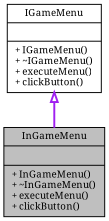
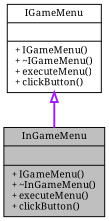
  digraph {
    fontname="Noto Serif"
    node [color=black fontname="Noto Serif" fontsize=10 shape=record style=filled]
-   n1 [fillcolor=grey75 fontcolor=black height=0.2 label="{InGameMenu\n||+ InGameMenu()\l+ ~InGameMenu()\l+ executeMenu()\l+ clickButton()\l}" width=0.4]
+   n1 [fillcolor=grey75 fontcolor=black height=0.2 label="{InGameMenu\n||+ IGameMenu()\l+ ~InGameMenu()\l+ executeMenu()\l+ clickButton()\l}" width=0.4]
    n2 [fillcolor=white height=0.2 label="{IGameMenu\n||+ IGameMenu()\l+ ~IGameMenu()\l+ executeMenu()\l+ clickButton()\l}" width=0.4]
    n2 -> n1 [arrowtail=onormal color=purple dir=back fontname="Noto Serif" fontsize=10 labelfontname=Helvetica labelfontsize=10 style=bold]
  }
